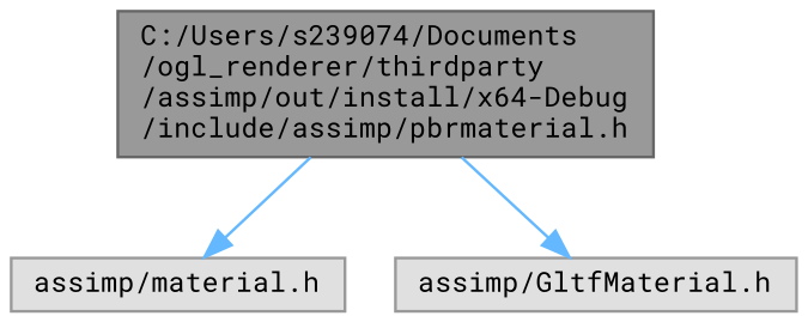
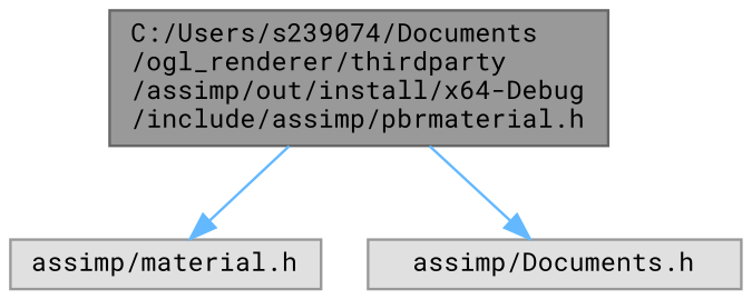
  digraph {
    fontname="Roboto Mono"
    node [color=grey60 fillcolor="#E0E0E0" fontname="Roboto Mono" fontsize=10 shape=box style=filled]
    edge [color=steelblue1 fontname="Roboto Mono" fontsize=10 labelfontname=Helvetica labelfontsize=10 style=solid]
    n1 [color=gray40 fillcolor=grey60 fontcolor=black height=0.2 label="C:/Users/s239074/Documents\l/ogl_renderer/thirdparty\l/assimp/out/install/x64-Debug\l/include/assimp/pbrmaterial.h" width=0.4]
    n2 [height=0.2 label="assimp/material.h" width=0.4]
-   n3 [height=0.2 label="assimp/GltfMaterial.h" width=0.4]
+   n3 [height=0.2 label="assimp/Documents.h" width=0.4]
    n1 -> n2
    n1 -> n3
  }
